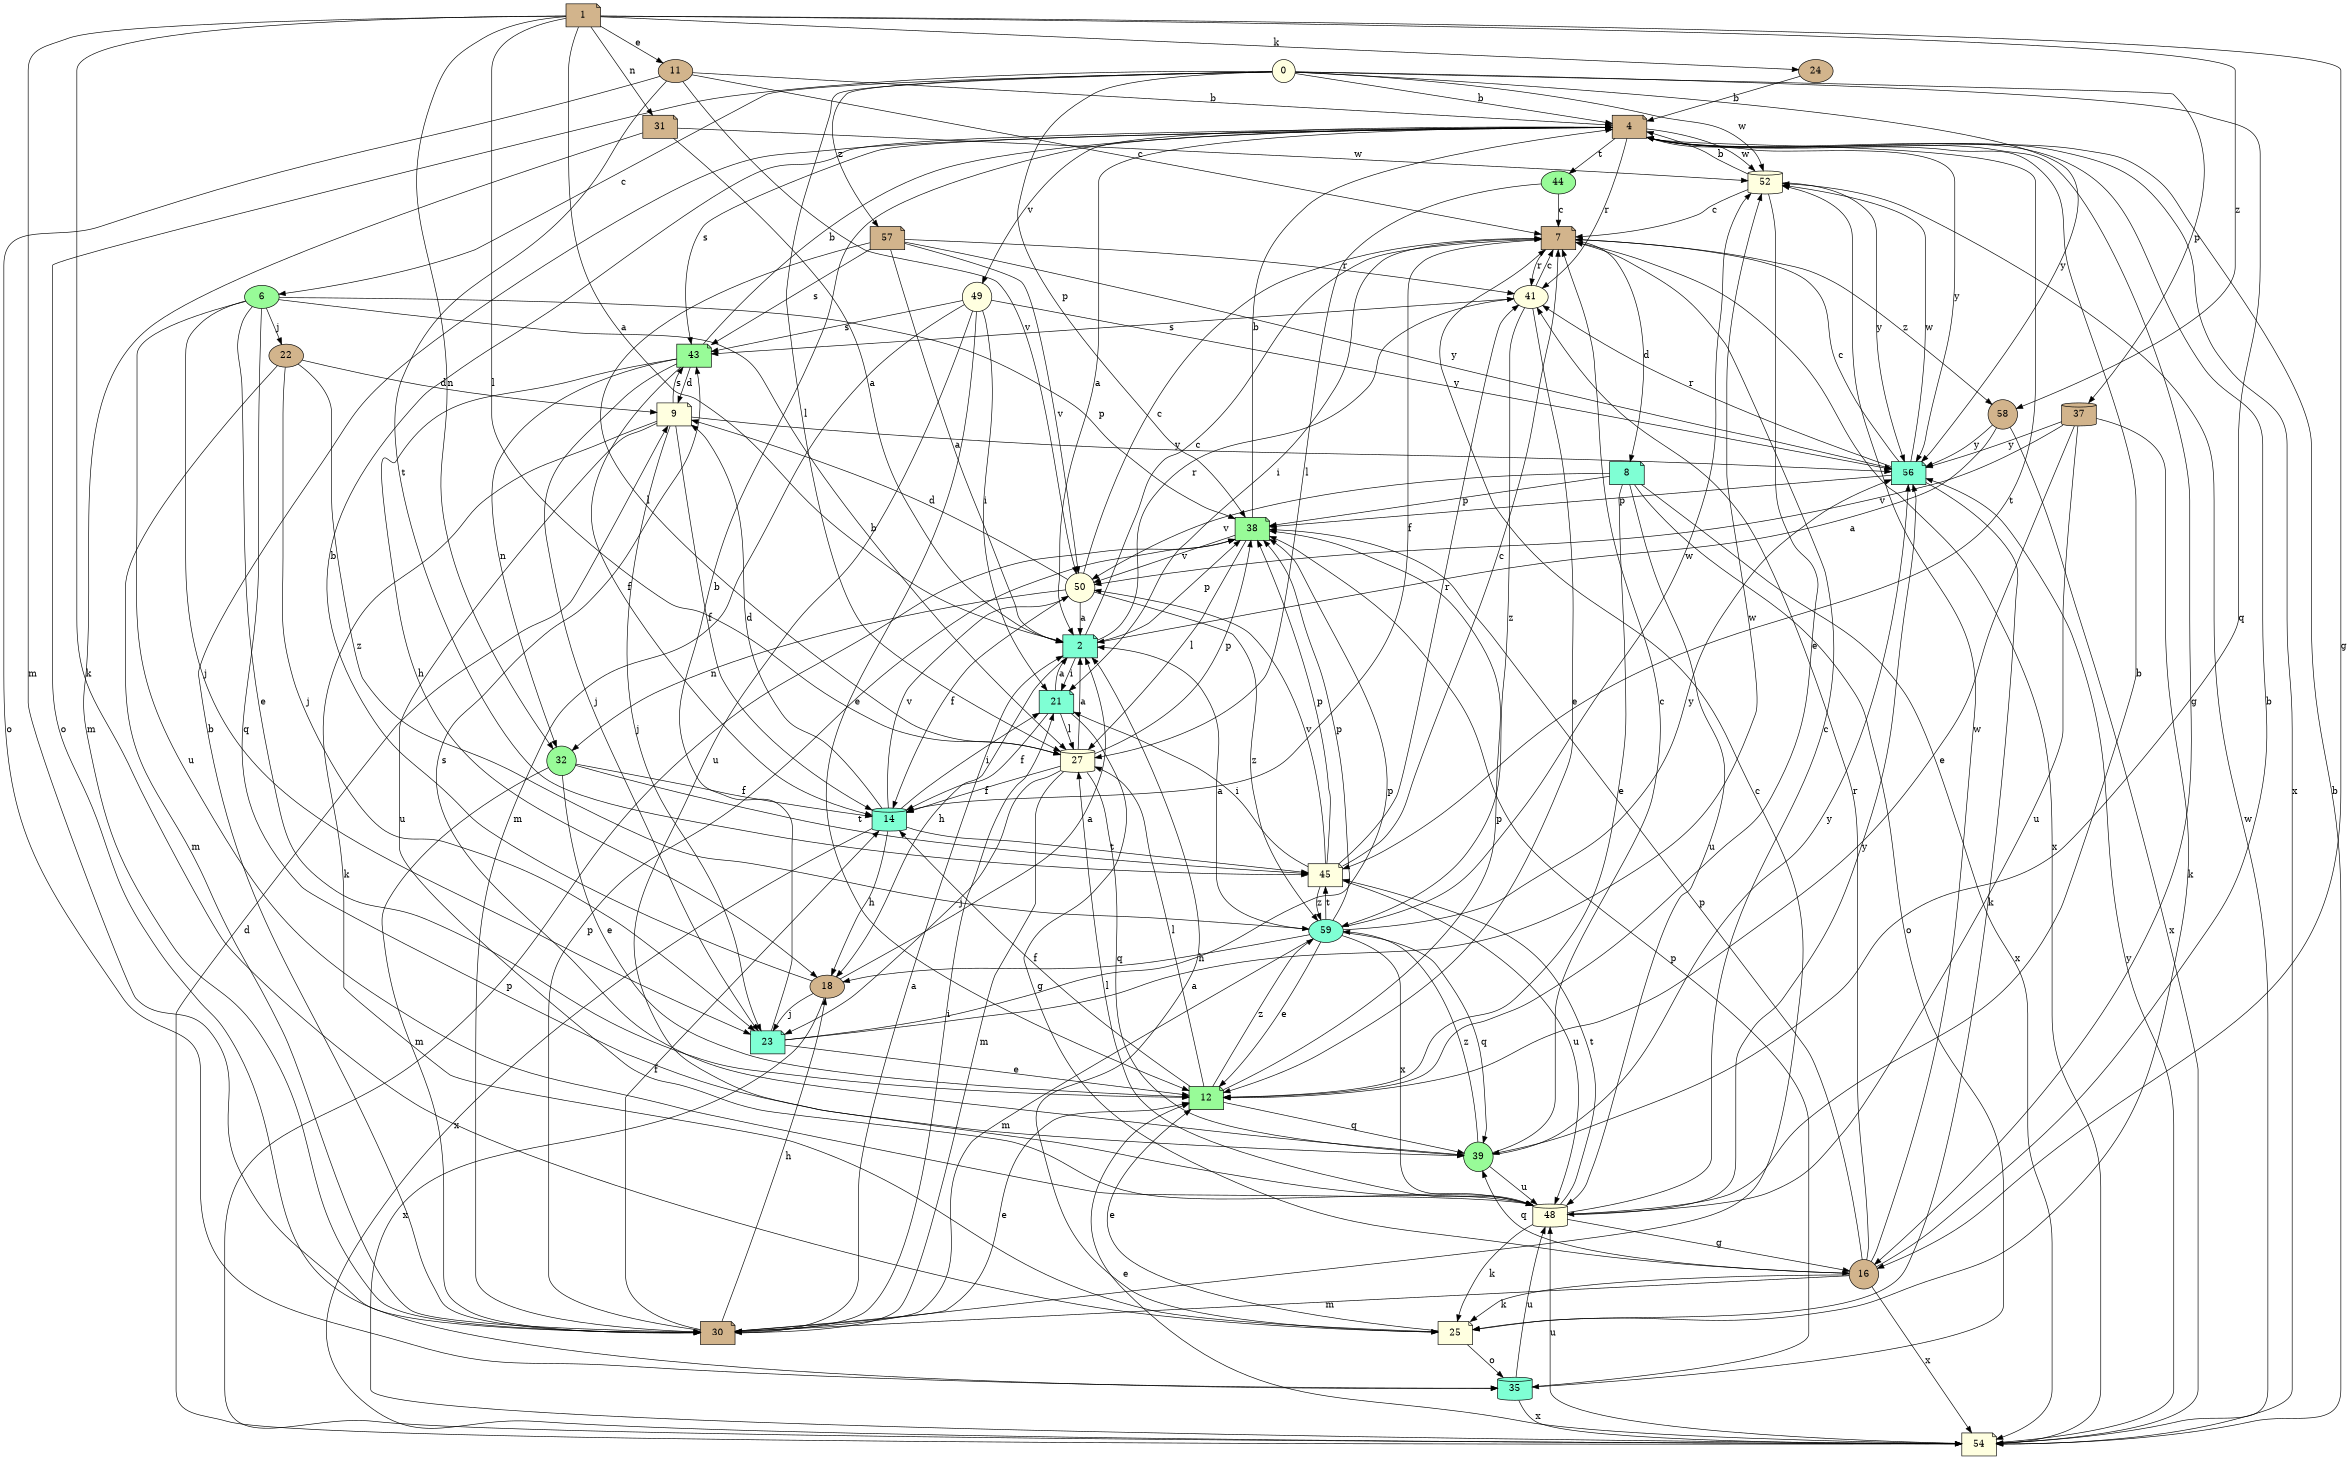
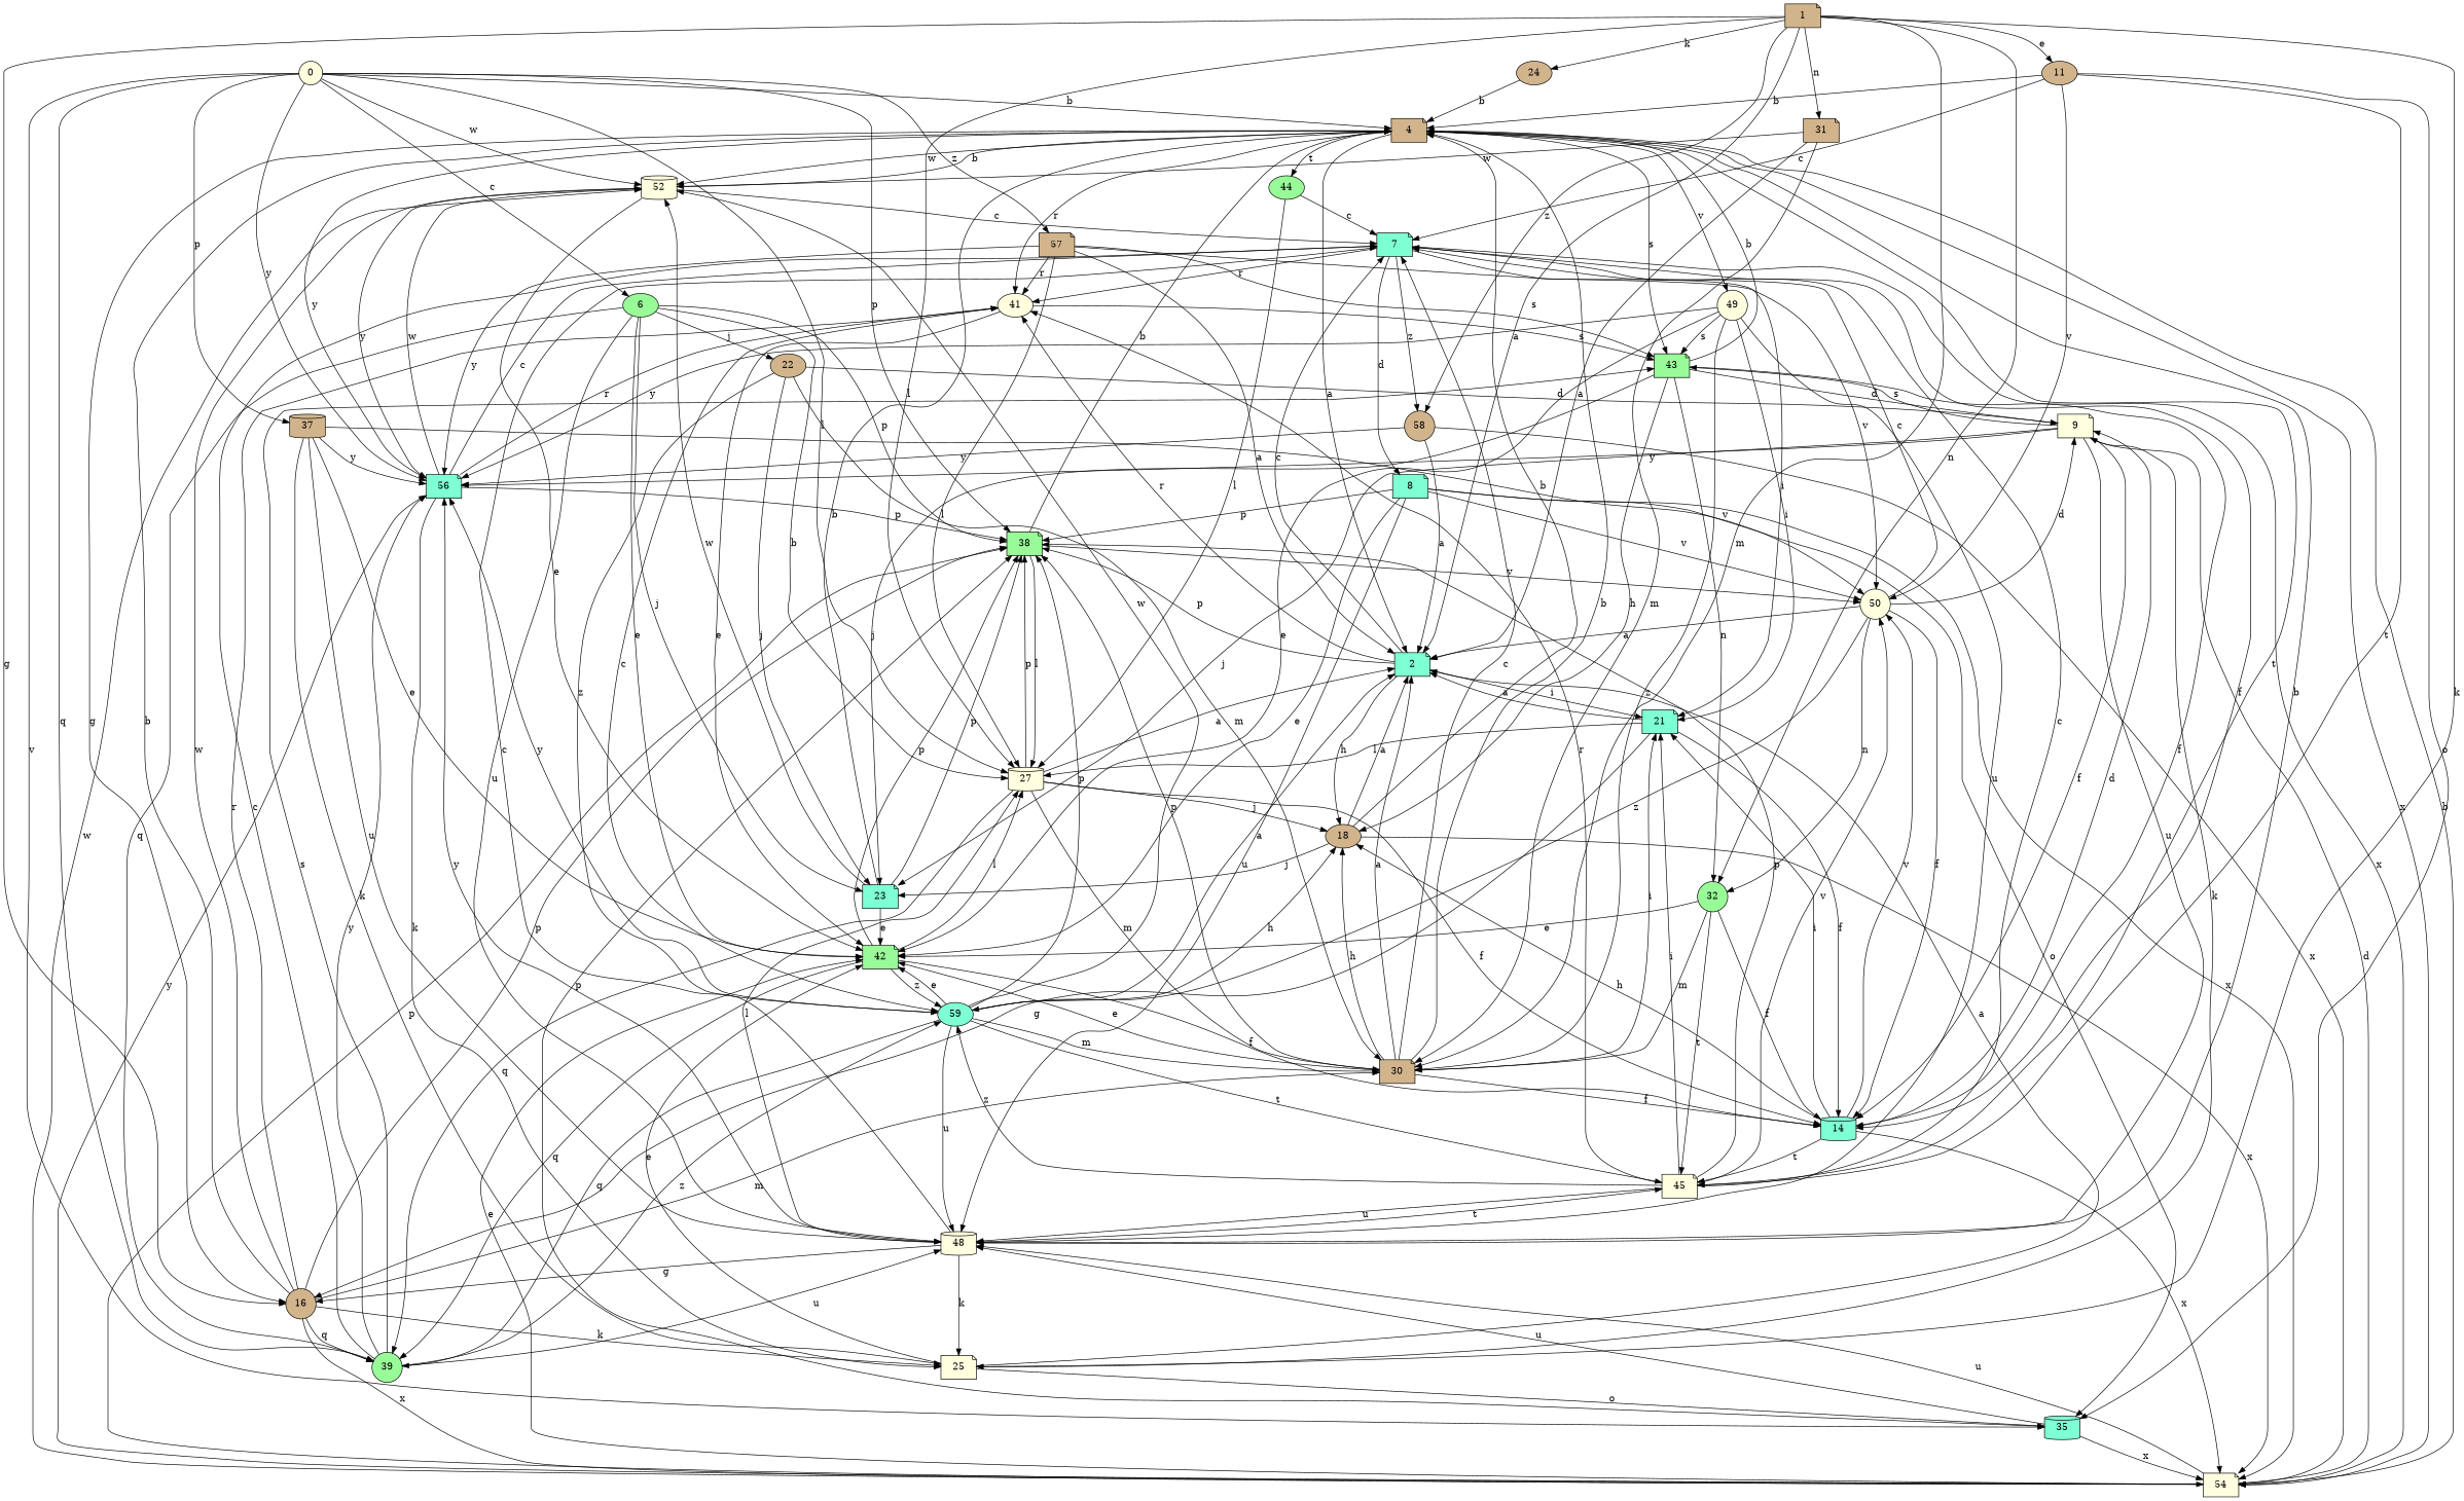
  strict digraph {
    node [fillcolor=tan shape=note style=filled]
    0 [fillcolor=lightyellow shape=circle]
    4
    6 [fillcolor=palegreen shape=ellipse]
    27 [fillcolor=lightyellow shape=cylinder]
    35 [fillcolor=aquamarine shape=cylinder]
    37 [shape=cylinder]
    38 [fillcolor=palegreen]
    39 [fillcolor=palegreen shape=circle]
    52 [fillcolor=lightyellow shape=cylinder]
    56 [fillcolor=aquamarine]
    57
    2 [fillcolor=aquamarine]
    16 [shape=circle]
    41 [fillcolor=lightyellow shape=ellipse]
    43 [fillcolor=palegreen]
    44 [fillcolor=palegreen shape=ellipse]
    45 [fillcolor=lightyellow]
    49 [fillcolor=lightyellow shape=circle]
    54 [fillcolor=lightyellow]
-   12 [fillcolor=palegreen]
+   12 [fillcolor=palegreen label=42]
    22 [shape=ellipse]
    23 [fillcolor=aquamarine]
    48 [fillcolor=lightyellow shape=cylinder]
    30
    14 [fillcolor=aquamarine shape=cylinder]
    25 [fillcolor=lightyellow]
    50 [fillcolor=lightyellow shape=circle]
-   7
+   7 [fillcolor=aquamarine]
    59 [fillcolor=aquamarine shape=ellipse]
    1
    11 [shape=ellipse]
    24 [shape=ellipse]
    31
    32 [fillcolor=palegreen shape=circle]
    58 [shape=circle]
    18 [shape=ellipse]
    21 [fillcolor=aquamarine]
    8 [fillcolor=aquamarine]
    9 [fillcolor=lightyellow]
    0 -> 4 [label=b]
    0 -> 6 [label=c]
    0 -> 27 [label=l]
-   0 -> 35 [label=o]
+   0 -> 35 [label=v]
    0 -> 37 [label=p]
    0 -> 38 [label=p]
    0 -> 39 [label=q]
    0 -> 52 [label=w]
    0 -> 56 [label=y]
    0 -> 57 [label=z]
    4 -> 52 [label=w]
    4 -> 56 [label=y]
    4 -> 2 [label=a]
    4 -> 16 [label=g]
    4 -> 41 [label=r]
    4 -> 43 [label=s]
    4 -> 44 [label=t]
    4 -> 45 [label=t]
    4 -> 49 [label=v]
    4 -> 54 [label=x]
    6 -> 27 [label=b]
    6 -> 38 [label=p]
    6 -> 39 [label=q]
    6 -> 12 [label=e]
    6 -> 22 [label=j]
    6 -> 23 [label=j]
    6 -> 48 [label=u]
    27 -> 38 [label=p]
    27 -> 39 [label=q]
    27 -> 2 [label=a]
-   27 -> 23 [label=j]
+   27 -> 18 [label=j]
    27 -> 30 [label=m]
    27 -> 14 [label=f]
    35 -> 38 [label=p]
    35 -> 54 [label=x]
    35 -> 48 [label=u]
    37 -> 56 [label=y]
    37 -> 12 [label=e]
    37 -> 48 [label=u]
    37 -> 25 [label=k]
    37 -> 50 [label=v]
    38 -> 4 [label=b]
    38 -> 27 [label=l]
    38 -> 50 [label=v]
    39 -> 56 [label=y]
    39 -> 43 [label=s]
    39 -> 48 [label=u]
    39 -> 7 [label=c]
    39 -> 59 [label=z]
    52 -> 4 [label=b]
    52 -> 56 [label=y]
    52 -> 12 [label=e]
    52 -> 7 [label=c]
    56 -> 38 [label=p]
    56 -> 52 [label=w]
    56 -> 41 [label=r]
    56 -> 25 [label=k]
    56 -> 7 [label=c]
    57 -> 27 [label=l]
    57 -> 56 [label=y]
    57 -> 2 [label=a]
    57 -> 41 [label=r]
    57 -> 43 [label=s]
    57 -> 50 [label=v]
    2 -> 38 [label=p]
    2 -> 41 [label=r]
    2 -> 7 [label=c]
    2 -> 18 [label=h]
    2 -> 21 [label=i]
    16 -> 4 [label=b]
    16 -> 38 [label=p]
    16 -> 39 [label=q]
    16 -> 52 [label=w]
    16 -> 41 [label=r]
    16 -> 54 [label=x]
    16 -> 30 [label=m]
    16 -> 25 [label=k]
    41 -> 43 [label=s]
    41 -> 12 [label=e]
-   41 -> 7 [label=c]
-   41 -> 59 [label=z]
+   41 -> 59 [label=c]
    43 -> 4 [label=b]
    43 -> 23 [label=j]
    43 -> 14 [label=f]
    43 -> 32 [label=n]
    43 -> 18 [label=h]
    43 -> 9 [label=d]
    44 -> 27 [label=l]
    44 -> 7 [label=c]
    45 -> 38 [label=p]
    45 -> 41 [label=r]
    45 -> 48 [label=u]
    45 -> 50 [label=v]
    45 -> 7 [label=c]
    45 -> 59 [label=z]
    45 -> 21 [label=i]
    49 -> 56 [label=y]
    49 -> 43 [label=s]
    49 -> 12 [label=e]
    49 -> 48 [label=u]
-   49 -> 30 [label=m]
+   49 -> 30 [label=z]
    49 -> 21 [label=i]
    54 -> 4 [label=b]
    54 -> 38 [label=p]
    54 -> 52 [label=w]
    54 -> 56 [label=y]
    54 -> 12 [label=e]
    54 -> 48 [label=u]
    54 -> 9 [label=d]
    12 -> 27 [label=l]
    12 -> 38 [label=p]
    12 -> 39 [label=q]
    12 -> 14 [label=f]
    12 -> 59 [label=z]
    22 -> 23 [label=j]
    22 -> 30 [label=m]
    22 -> 59 [label=z]
    22 -> 9 [label=d]
    23 -> 4 [label=b]
    23 -> 38 [label=p]
    23 -> 52 [label=w]
    23 -> 12 [label=e]
    48 -> 4 [label=b]
    48 -> 27 [label=l]
    48 -> 56 [label=y]
    48 -> 16 [label=g]
    48 -> 45 [label=t]
    48 -> 25 [label=k]
    48 -> 7 [label=c]
    30 -> 4 [label=b]
    30 -> 38 [label=p]
    30 -> 2 [label=a]
    30 -> 12 [label=e]
    30 -> 14 [label=f]
    30 -> 7 [label=c]
    30 -> 18 [label=h]
    30 -> 21 [label=i]
    14 -> 45 [label=t]
    14 -> 54 [label=x]
    14 -> 50 [label=v]
    14 -> 18 [label=h]
    14 -> 21 [label=i]
    14 -> 9 [label=d]
    25 -> 35 [label=o]
    25 -> 2 [label=a]
    25 -> 12 [label=e]
    50 -> 2 [label=a]
    50 -> 14 [label=f]
    50 -> 7 [label=c]
    50 -> 59 [label=z]
    50 -> 32 [label=n]
    50 -> 9 [label=d]
    7 -> 41 [label=r]
    7 -> 54 [label=x]
    7 -> 14 [label=f]
    7 -> 58 [label=z]
    7 -> 21 [label=i]
    7 -> 8 [label=d]
    59 -> 38 [label=p]
    59 -> 39 [label=q]
    59 -> 52 [label=w]
    59 -> 56 [label=y]
    59 -> 2 [label=a]
    59 -> 45 [label=t]
    59 -> 12 [label=e]
-   59 -> 48 [label=x]
+   59 -> 48 [label=u]
    59 -> 30 [label=m]
    59 -> 18 [label=h]
    1 -> 27 [label=l]
    1 -> 2 [label=a]
    1 -> 16 [label=g]
    1 -> 30 [label=m]
    1 -> 25 [label=k]
    1 -> 11 [label=e]
    1 -> 24 [label=k]
    1 -> 31 [label=n]
    1 -> 32 [label=n]
    1 -> 58 [label=z]
    11 -> 4 [label=b]
    11 -> 35 [label=o]
    11 -> 45 [label=t]
    11 -> 50 [label=v]
    11 -> 7 [label=c]
    24 -> 4 [label=b]
    31 -> 52 [label=w]
    31 -> 2 [label=a]
    31 -> 30 [label=m]
    32 -> 45 [label=t]
    32 -> 12 [label=e]
    32 -> 30 [label=m]
    32 -> 14 [label=f]
    58 -> 56 [label=y]
    58 -> 2 [label=a]
    58 -> 54 [label=x]
    18 -> 4 [label=b]
    18 -> 2 [label=a]
    18 -> 54 [label=x]
    18 -> 23 [label=j]
    21 -> 27 [label=l]
    21 -> 2 [label=a]
    21 -> 16 [label=g]
    21 -> 14 [label=f]
    8 -> 35 [label=o]
    8 -> 38 [label=p]
    8 -> 54 [label=x]
    8 -> 12 [label=e]
    8 -> 48 [label=u]
    8 -> 50 [label=v]
    9 -> 56 [label=y]
    9 -> 43 [label=s]
    9 -> 23 [label=j]
    9 -> 48 [label=u]
    9 -> 14 [label=f]
    9 -> 25 [label=k]
  }
